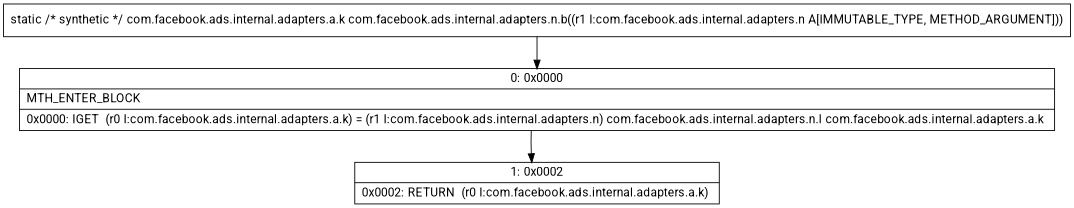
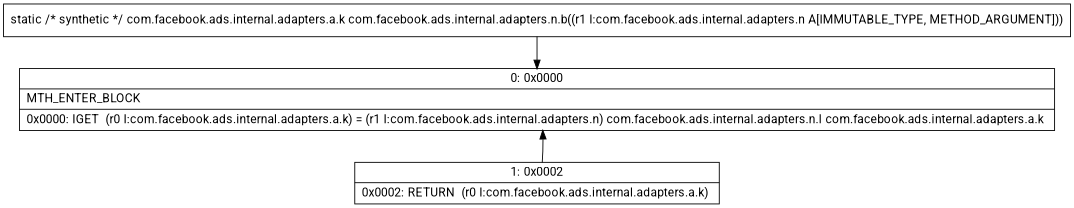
  digraph {
    fontname=Roboto
    node [shape=record fontname=Roboto]
    edge [fontname=Roboto]
    n1 [label="{0\:\ 0x0000|MTH_ENTER_BLOCK\l|0x0000: IGET  (r0 I:com.facebook.ads.internal.adapters.a.k) = (r1 I:com.facebook.ads.internal.adapters.n) com.facebook.ads.internal.adapters.n.l com.facebook.ads.internal.adapters.a.k \l}"]
    n2 [label="{1\:\ 0x0002|0x0002: RETURN  (r0 I:com.facebook.ads.internal.adapters.a.k) \l}"]
    n3 [label="{static \/* synthetic *\/ com.facebook.ads.internal.adapters.a.k com.facebook.ads.internal.adapters.n.b((r1 I:com.facebook.ads.internal.adapters.n A[IMMUTABLE_TYPE, METHOD_ARGUMENT])) }"]
-   n1 -> n2
+   n2 -> n1
    n3 -> n1
  }
